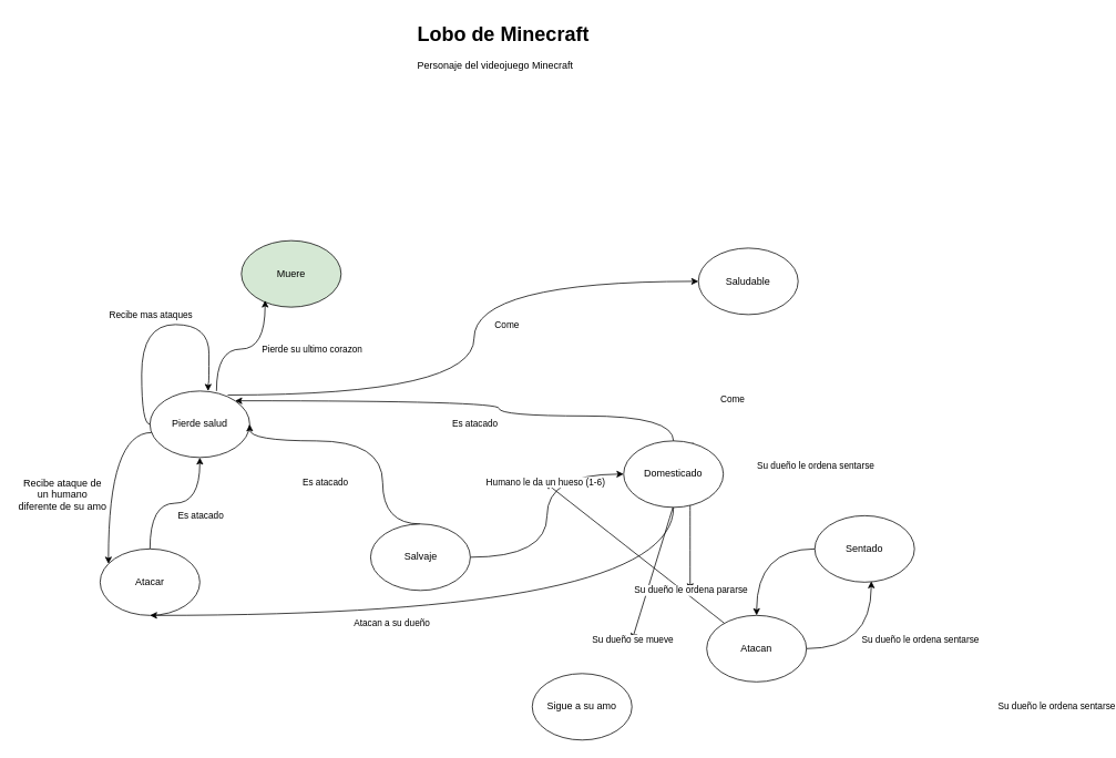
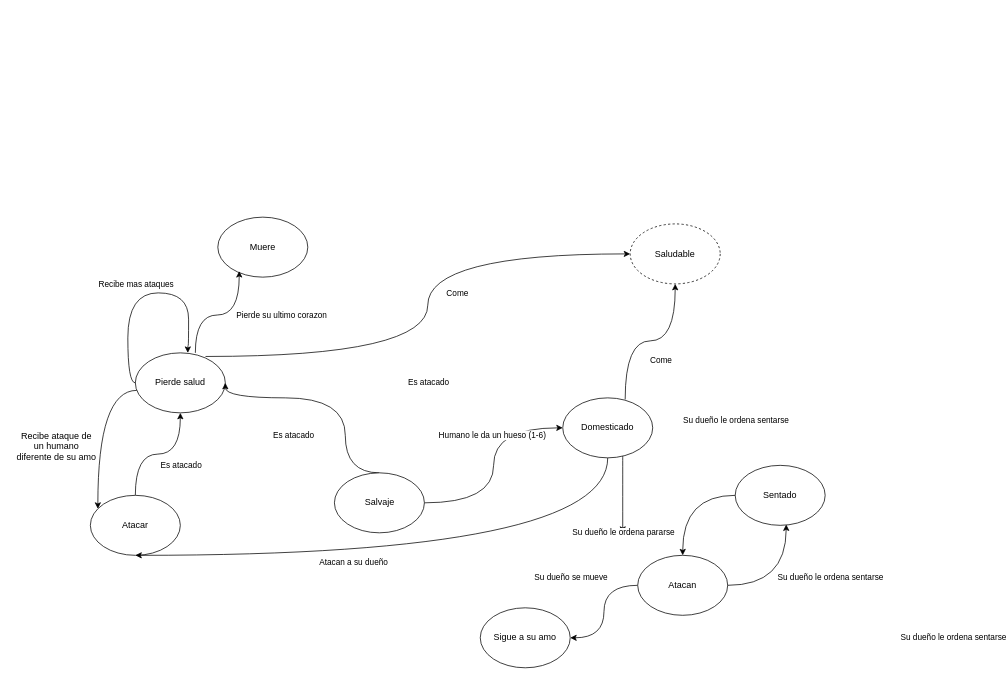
  <mxCell id="0" />
  <mxCell id="1" parent="0" />
  <mxCell id="2" style="edgeStyle=orthogonalEdgeStyle;rounded=0;orthogonalLoop=1;jettySize=auto;html=1;curved=1;" edge="1" parent="1" source="3" target="12"><mxGeometry relative="1" as="geometry" /></mxCell>
  <mxCell id="3" value="Atacar" style="ellipse;whiteSpace=wrap;html=1;" vertex="1" parent="1"><mxGeometry x="120" y="660" width="120" height="80" as="geometry" /></mxCell>
  <mxCell id="4" value="Sentado" style="ellipse;whiteSpace=wrap;html=1;" vertex="1" parent="1"><mxGeometry x="980" y="620" width="120" height="80" as="geometry" /></mxCell>
- <mxCell id="5" value="Muere" style="ellipse;whiteSpace=wrap;html=1;fillColor=#d5e8d4;" vertex="1" parent="1"><mxGeometry x="290" y="289" width="120" height="80" as="geometry" /></mxCell>
+ <mxCell id="5" value="Muere" style="ellipse;whiteSpace=wrap;html=1;" vertex="1" parent="1"><mxGeometry x="290" y="289" width="120" height="80" as="geometry" /></mxCell>
  <mxCell id="6" style="edgeStyle=orthogonalEdgeStyle;rounded=0;orthogonalLoop=1;jettySize=auto;html=1;curved=1;" edge="1" parent="1" source="10" target="26"><mxGeometry relative="1" as="geometry" /></mxCell>
  <mxCell id="7" style="edgeStyle=orthogonalEdgeStyle;rounded=0;orthogonalLoop=1;jettySize=auto;html=1;curved=1;" edge="1" parent="1" source="4" target="17"><mxGeometry relative="1" as="geometry" /></mxCell>
- <mxCell id="8" style="edgeStyle=orthogonalEdgeStyle;rounded=0;orthogonalLoop=1;jettySize=auto;html=1;curved=1;exitX=0.694;exitY=0.026;exitDx=0;exitDy=0;exitPerimeter=0;" edge="1" parent="1" source="10" target="27"><mxGeometry relative="1" as="geometry" /></mxCell>
+ <mxCell id="8" style="edgeStyle=orthogonalEdgeStyle;rounded=0;orthogonalLoop=1;jettySize=auto;html=1;curved=1;exitX=0.694;exitY=0.026;exitDx=0;exitDy=0;exitPerimeter=0;" edge="1" parent="1" source="10" target="13"><mxGeometry relative="1" as="geometry" /></mxCell>
  <mxCell id="9" style="edgeStyle=orthogonalEdgeStyle;rounded=0;orthogonalLoop=1;jettySize=auto;html=1;elbow=vertical;curved=1;" edge="1" parent="1" source="10" target="3"><mxGeometry relative="1" as="geometry"><Array as="points"><mxPoint x="810" y="740" /></Array></mxGeometry></mxCell>
  <mxCell id="10" value="Domesticado" style="ellipse;whiteSpace=wrap;html=1;" vertex="1" parent="1"><mxGeometry x="750" y="530" width="120" height="80" as="geometry" /></mxCell>
  <mxCell id="11" style="edgeStyle=orthogonalEdgeStyle;rounded=0;orthogonalLoop=1;jettySize=auto;html=1;entryX=0;entryY=0.5;entryDx=0;entryDy=0;curved=1;exitX=0.78;exitY=0.06;exitDx=0;exitDy=0;exitPerimeter=0;" edge="1" parent="1" source="12" target="13"><mxGeometry relative="1" as="geometry"><Array as="points"><mxPoint x="570" y="475" /><mxPoint x="570" y="338" /></Array></mxGeometry></mxCell>
  <mxCell id="12" value="Pierde salud" style="ellipse;whiteSpace=wrap;html=1;" vertex="1" parent="1"><mxGeometry x="180" y="470" width="120" height="80" as="geometry" /></mxCell>
- <mxCell id="13" value="Saludable" style="ellipse;whiteSpace=wrap;html=1;" vertex="1" parent="1"><mxGeometry x="840" y="298" width="120" height="80" as="geometry" /></mxCell>
- <mxCell id="14" value="&lt;h1 style=&quot;margin-top: 0px;&quot;&gt;Lobo de Minecraft&lt;/h1&gt;&lt;p&gt;Personaje del videojuego Minecraft&lt;/p&gt;" style="text;html=1;whiteSpace=wrap;overflow=hidden;rounded=0;" vertex="1" parent="1"><mxGeometry x="500" y="20" width="300" height="80" as="geometry" /></mxCell>
+ <mxCell id="13" value="Saludable" style="ellipse;whiteSpace=wrap;html=1;dashed=1;" vertex="1" parent="1"><mxGeometry x="840" y="298" width="120" height="80" as="geometry" /></mxCell>
  <mxCell id="15" value="" style="shape=image;verticalLabelPosition=bottom;labelBackgroundColor=default;verticalAlign=top;aspect=fixed;imageAspect=0;image=https://pm1.aminoapps.com/6718/738f3a60940f41a1da6851e13f34e6f1e2d1778b_00.jpg;" vertex="1" parent="1"><mxGeometry x="530.2" y="131" width="159.6" height="158" as="geometry" /></mxCell>
- <mxCell id="16" style="edgeStyle=orthogonalEdgeStyle;rounded=0;orthogonalLoop=1;jettySize=auto;html=1;curved=1;" edge="1" parent="1" source="17" target="24"><mxGeometry relative="1" as="geometry" /></mxCell>
+ <mxCell id="16" style="edgeStyle=orthogonalEdgeStyle;rounded=0;orthogonalLoop=1;jettySize=auto;html=1;curved=1;" edge="1" parent="1" source="17" target="18"><mxGeometry relative="1" as="geometry" /></mxCell>
  <mxCell id="17" value="Atacan" style="ellipse;whiteSpace=wrap;html=1;" vertex="1" parent="1"><mxGeometry x="850" y="740" width="120" height="80" as="geometry" /></mxCell>
  <mxCell id="18" value="Sigue a su amo" style="ellipse;whiteSpace=wrap;html=1;" vertex="1" parent="1"><mxGeometry x="640" y="810" width="120" height="80" as="geometry" /></mxCell>
  <mxCell id="19" style="edgeStyle=orthogonalEdgeStyle;rounded=0;orthogonalLoop=1;jettySize=auto;html=1;curved=1;" edge="1" parent="1" source="12" target="3"><mxGeometry relative="1" as="geometry"><Array as="points"><mxPoint x="130" y="520" /></Array></mxGeometry></mxCell>
  <mxCell id="20" style="edgeStyle=orthogonalEdgeStyle;rounded=0;orthogonalLoop=1;jettySize=auto;html=1;curved=1;exitX=0.5;exitY=0;exitDx=0;exitDy=0;entryX=1;entryY=0.5;entryDx=0;entryDy=0;" edge="1" parent="1" source="22" target="12"><mxGeometry relative="1" as="geometry"><Array as="points"><mxPoint x="460" y="630" /><mxPoint x="460" y="530" /><mxPoint x="300" y="530" /></Array></mxGeometry></mxCell>
  <mxCell id="21" style="edgeStyle=orthogonalEdgeStyle;rounded=0;orthogonalLoop=1;jettySize=auto;html=1;entryX=0;entryY=0.5;entryDx=0;entryDy=0;curved=1;" edge="1" parent="1" source="22" target="10"><mxGeometry relative="1" as="geometry" /></mxCell>
  <mxCell id="22" value="Salvaje" style="ellipse;whiteSpace=wrap;html=1;" vertex="1" parent="1"><mxGeometry x="445.5" y="630" width="120" height="80" as="geometry" /></mxCell>
  <mxCell id="23" value="Es atacado" style="edgeLabel;html=1;align=center;verticalAlign=middle;resizable=0;points=[];" vertex="1" connectable="0" parent="1"><mxGeometry x="390.001" y="579.997" as="geometry" /></mxCell>
  <mxCell id="24" value="Humano le da un hueso (1-6)" style="edgeLabel;html=1;align=center;verticalAlign=middle;resizable=0;points=[];" vertex="1" connectable="0" parent="1"><mxGeometry x="655.501" y="579.997" as="geometry" /></mxCell>
  <mxCell id="25" value="Su dueño le ordena sentarse" style="edgeLabel;html=1;align=center;verticalAlign=middle;resizable=0;points=[];" vertex="1" connectable="0" parent="1"><mxGeometry x="980.001" y="559.997" as="geometry" /></mxCell>
  <mxCell id="26" value="Su dueño le ordena pararse" style="edgeLabel;html=1;align=center;verticalAlign=middle;resizable=0;points=[];" vertex="1" connectable="0" parent="1"><mxGeometry x="830.001" y="709.997" as="geometry" /></mxCell>
  <mxCell id="27" value="Su dueño se mueve" style="edgeLabel;html=1;align=center;verticalAlign=middle;resizable=0;points=[];" vertex="1" connectable="0" parent="1"><mxGeometry x="760.001" y="769.997" as="geometry" /></mxCell>
  <mxCell id="28" style="edgeStyle=orthogonalEdgeStyle;rounded=0;orthogonalLoop=1;jettySize=auto;html=1;curved=1;entryX=0.567;entryY=0.986;entryDx=0;entryDy=0;entryPerimeter=0;" edge="1" parent="1" source="17" target="4"><mxGeometry relative="1" as="geometry"><mxPoint x="1075" y="750" as="sourcePoint" /><mxPoint x="1005" y="830" as="targetPoint" /></mxGeometry></mxCell>
  <mxCell id="29" value="Su dueño le ordena sentarse" style="edgeLabel;html=1;align=center;verticalAlign=middle;resizable=0;points=[];" vertex="1" connectable="0" parent="1"><mxGeometry x="990.001" y="709.997" as="geometry"><mxPoint x="116" y="59" as="offset" /></mxGeometry></mxCell>
- <mxCell id="30" style="edgeStyle=orthogonalEdgeStyle;rounded=0;orthogonalLoop=1;jettySize=auto;html=1;entryX=1;entryY=0;entryDx=0;entryDy=0;curved=1;" edge="1" parent="1" source="10" target="12"><mxGeometry relative="1" as="geometry"><Array as="points"><mxPoint x="810" y="500" /><mxPoint x="600" y="500" /><mxPoint x="600" y="482" /></Array></mxGeometry></mxCell>
  <mxCell id="31" value="Es atacado" style="edgeLabel;html=1;align=center;verticalAlign=middle;resizable=0;points=[];" vertex="1" connectable="0" parent="1"><mxGeometry x="570.001" y="509.997" as="geometry" /></mxCell>
  <mxCell id="32" value="Recibe mas ataques" style="edgeLabel;html=1;align=center;verticalAlign=middle;resizable=0;points=[];" vertex="1" connectable="0" parent="1"><mxGeometry x="180.001" y="377.997" as="geometry" /></mxCell>
  <mxCell id="33" value="Come" style="edgeLabel;html=1;align=center;verticalAlign=middle;resizable=0;points=[];" vertex="1" connectable="0" parent="1"><mxGeometry x="880.001" y="479.997" as="geometry" /></mxCell>
  <mxCell id="34" value="Atacan a su dueño" style="edgeLabel;html=1;align=center;verticalAlign=middle;resizable=0;points=[];" vertex="1" connectable="0" parent="1"><mxGeometry x="470.001" y="749.997" as="geometry" /></mxCell>
  <mxCell id="35" style="edgeStyle=orthogonalEdgeStyle;rounded=0;orthogonalLoop=1;jettySize=auto;html=1;curved=1;" edge="1" parent="1" source="12"><mxGeometry relative="1" as="geometry"><mxPoint x="250" y="470" as="targetPoint" /><Array as="points"><mxPoint x="170" y="510" /><mxPoint x="170" y="390" /><mxPoint x="251" y="390" /><mxPoint x="251" y="460" /><mxPoint x="250" y="460" /></Array></mxGeometry></mxCell>
  <mxCell id="36" style="edgeStyle=orthogonalEdgeStyle;rounded=0;orthogonalLoop=1;jettySize=auto;html=1;entryX=0.238;entryY=0.899;entryDx=0;entryDy=0;entryPerimeter=0;curved=1;exitX=0.667;exitY=0;exitDx=0;exitDy=0;exitPerimeter=0;" edge="1" parent="1" source="12" target="5"><mxGeometry relative="1" as="geometry" /></mxCell>
  <mxCell id="37" value="Pierde su ultimo corazon" style="edgeLabel;html=1;align=center;verticalAlign=middle;resizable=0;points=[];" vertex="1" connectable="0" parent="1"><mxGeometry x="370.001" y="419.997" as="geometry"><mxPoint x="4" as="offset" /></mxGeometry></mxCell>
  <mxCell id="38" value="Recibe ataque de un humano diferente de su amo" style="text;html=1;align=center;verticalAlign=middle;whiteSpace=wrap;rounded=0;" vertex="1" parent="1"><mxGeometry x="20" y="590" width="110" height="10" as="geometry" /></mxCell>
  <mxCell id="39" value="Es atacado" style="edgeLabel;html=1;align=center;verticalAlign=middle;resizable=0;points=[];" vertex="1" connectable="0" parent="1"><mxGeometry x="240.001" y="619.997" as="geometry" /></mxCell>
  <mxCell id="40" value="Su dueño le ordena sentarse" style="edgeLabel;html=1;align=center;verticalAlign=middle;resizable=0;points=[];" vertex="1" connectable="0" parent="1"><mxGeometry x="1270.001" y="849.997" as="geometry" /></mxCell>
  <mxCell id="41" value="Come&amp;nbsp;" style="edgeLabel;html=1;align=center;verticalAlign=middle;resizable=0;points=[];" vertex="1" connectable="0" parent="1"><mxGeometry x="610.001" y="389.997" as="geometry" /></mxCell>
